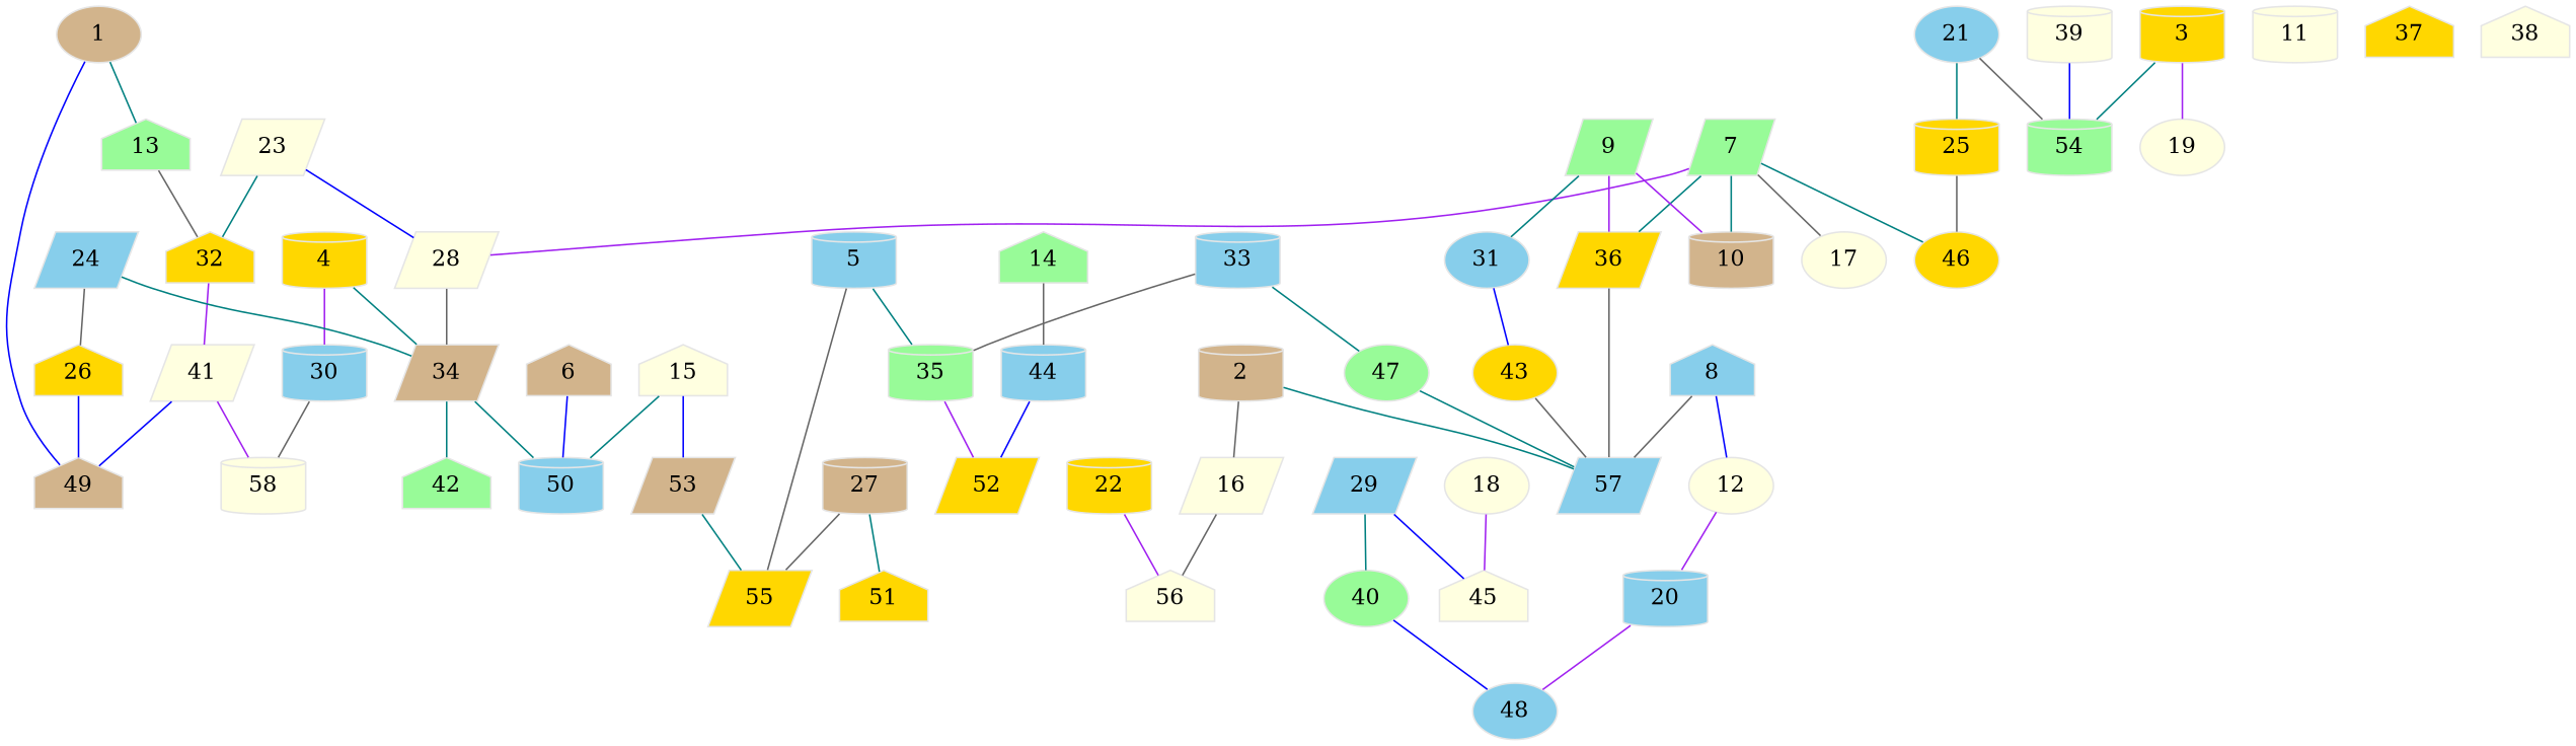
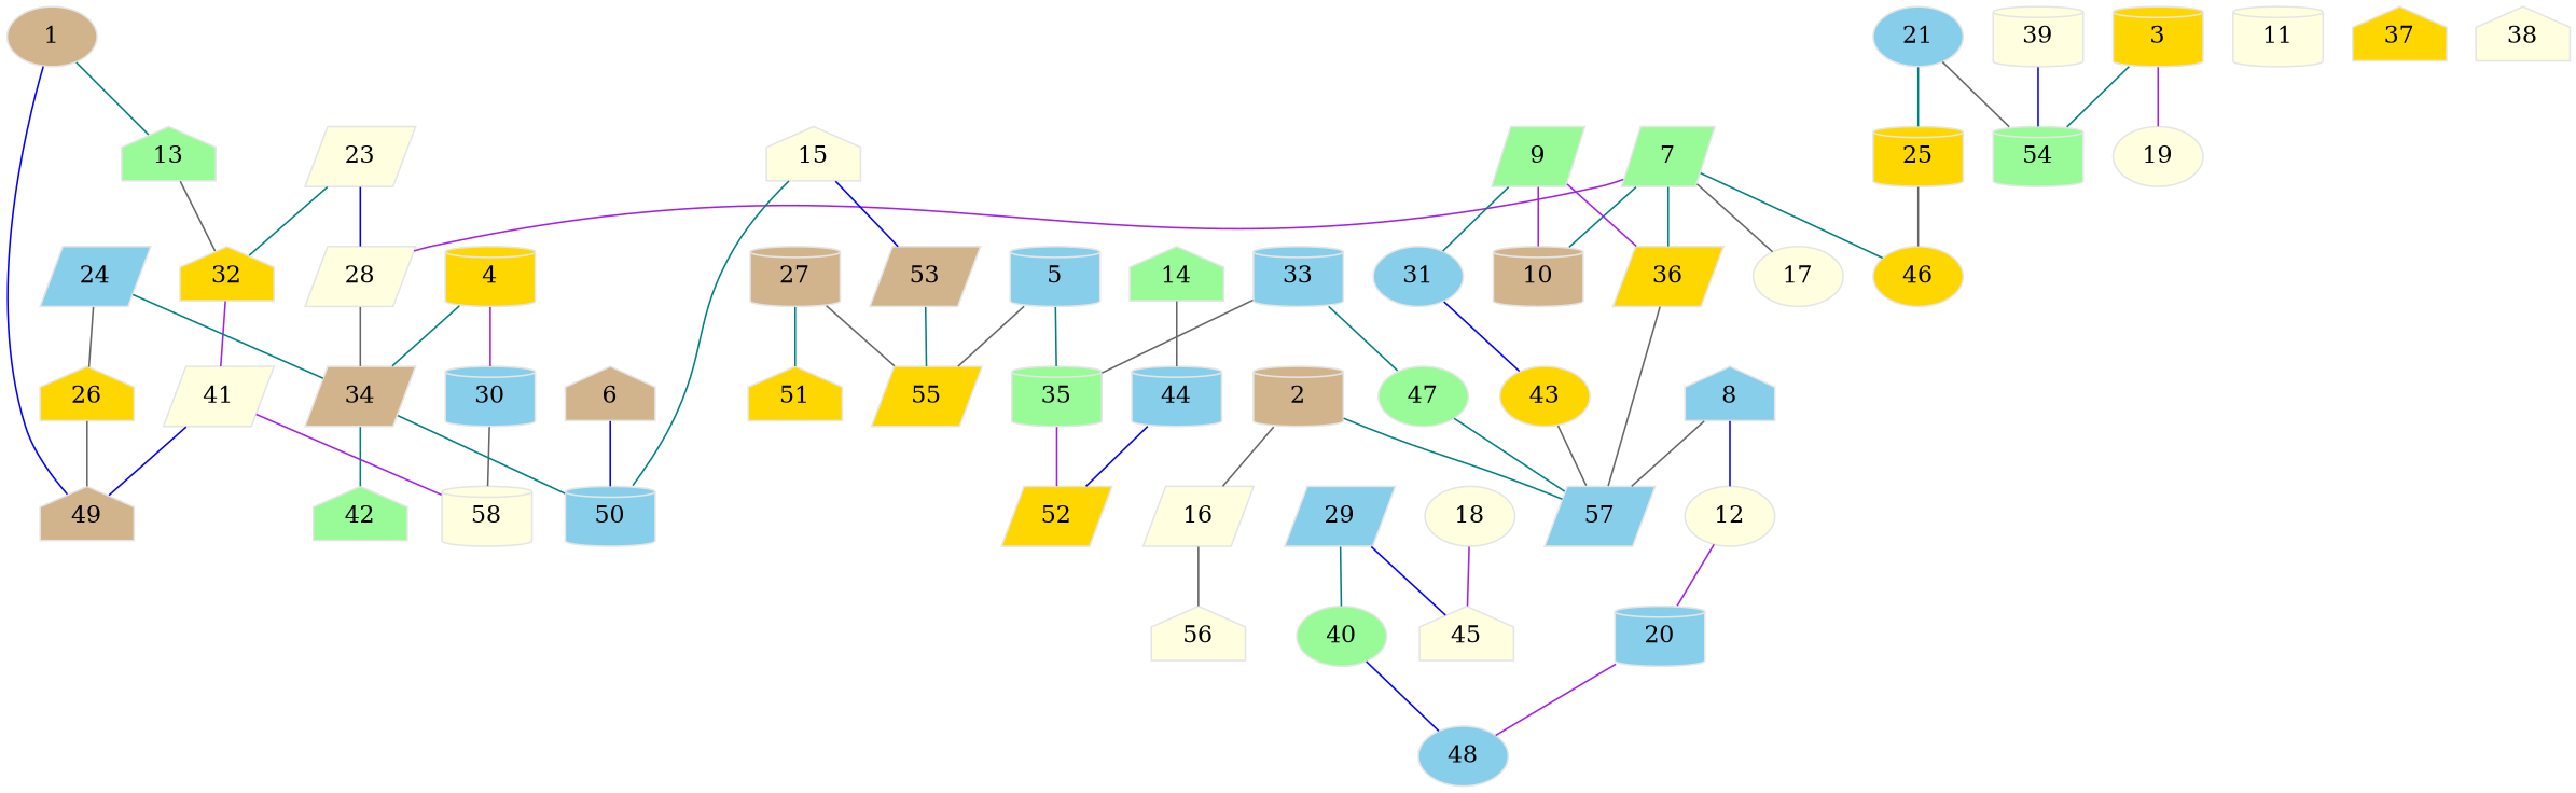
  graph {
    node [color=gray90 fillcolor=lightyellow shape=cylinder style=filled]
    edge [color=teal]
    1 [fillcolor=tan shape=ellipse]
    13 [fillcolor=palegreen shape=house]
    49 [fillcolor=tan shape=house]
    32 [fillcolor=gold shape=house]
    2 [fillcolor=tan]
    16 [shape=parallelogram]
    57 [fillcolor=skyblue shape=parallelogram]
    56 [shape=house]
    3 [fillcolor=gold]
    19 [shape=ellipse]
    54 [fillcolor=palegreen]
    4 [fillcolor=gold]
    30 [fillcolor=skyblue]
    34 [fillcolor=tan shape=parallelogram]
    58
    50 [fillcolor=skyblue]
    42 [fillcolor=palegreen shape=house]
    5 [fillcolor=skyblue]
    35 [fillcolor=palegreen]
    55 [fillcolor=gold shape=parallelogram]
    52 [fillcolor=gold shape=parallelogram]
    6 [fillcolor=tan shape=house]
    7 [fillcolor=palegreen shape=parallelogram]
    10 [fillcolor=tan]
    17 [shape=ellipse]
    28 [shape=parallelogram]
    36 [fillcolor=gold shape=parallelogram]
    46 [fillcolor=gold shape=ellipse]
    8 [fillcolor=skyblue shape=house]
    12 [shape=ellipse]
    20 [fillcolor=skyblue]
    9 [fillcolor=palegreen shape=parallelogram]
    31 [fillcolor=skyblue shape=ellipse]
    43 [fillcolor=gold shape=ellipse]
    11
    48 [fillcolor=skyblue shape=ellipse]
    41 [shape=parallelogram]
    14 [fillcolor=palegreen shape=house]
    44 [fillcolor=skyblue]
    15 [shape=house]
    53 [fillcolor=tan shape=parallelogram]
    18 [shape=ellipse]
    45 [shape=house]
    21 [fillcolor=skyblue shape=ellipse]
    25 [fillcolor=gold]
-   22 [fillcolor=gold]
    23 [shape=parallelogram]
    24 [fillcolor=skyblue shape=parallelogram]
    26 [fillcolor=gold shape=house]
    27 [fillcolor=tan]
    51 [fillcolor=gold shape=house]
    29 [fillcolor=skyblue shape=parallelogram]
    40 [fillcolor=palegreen shape=ellipse]
    33 [fillcolor=skyblue]
    47 [fillcolor=palegreen shape=ellipse]
    37 [fillcolor=gold shape=house]
    38 [shape=house]
    39
    1 -- 13
    1 -- 49 [color=blue]
    13 -- 32 [color=gray40]
    32 -- 41 [color=purple]
    2 -- 16 [color=gray40]
    2 -- 57
    16 -- 56 [color=gray40]
    3 -- 19 [color=purple]
    3 -- 54
    4 -- 30 [color=purple]
    4 -- 34
    30 -- 58 [color=gray40]
    34 -- 50
    34 -- 42
    5 -- 35
    5 -- 55 [color=gray40]
    35 -- 52 [color=purple]
    6 -- 50 [color=blue]
    7 -- 10
    7 -- 17 [color=gray40]
    7 -- 28 [color=purple]
    7 -- 36
    7 -- 46
    28 -- 34 [color=gray40]
    36 -- 57 [color=gray40]
    8 -- 57 [color=gray40]
    8 -- 12 [color=blue]
    12 -- 20 [color=purple]
    20 -- 48 [color=purple]
    9 -- 10 [color=purple]
    9 -- 36 [color=purple]
    9 -- 31
    31 -- 43 [color=blue]
    43 -- 57 [color=gray40]
    41 -- 49 [color=blue]
    41 -- 58 [color=purple]
    14 -- 44 [color=gray40]
    44 -- 52 [color=blue]
    15 -- 50
    15 -- 53 [color=blue]
    53 -- 55
    18 -- 45 [color=purple]
    21 -- 54 [color=gray40]
    21 -- 25
    25 -- 46 [color=gray40]
-   22 -- 56 [color=purple]
    23 -- 32
    23 -- 28 [color=blue]
    24 -- 34
    24 -- 26 [color=gray40]
-   26 -- 49 [color=blue]
+   26 -- 49 [color=gray40]
    27 -- 55 [color=gray40]
    27 -- 51
    29 -- 45 [color=blue]
    29 -- 40
    40 -- 48 [color=blue]
    33 -- 35 [color=gray40]
    33 -- 47
    47 -- 57
    39 -- 54 [color=blue]
  }
